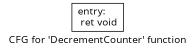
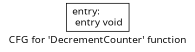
  digraph {
    label="CFG for 'DecrementCounter' function"
    fontname="Open Sans"
-   n1 [label="{entry:\l  ret void\l}" shape=record color=black fontname="Open Sans"]
+   n1 [label="{entry:\l  entry void\l}" shape=record color=black fontname="Open Sans"]
  }
